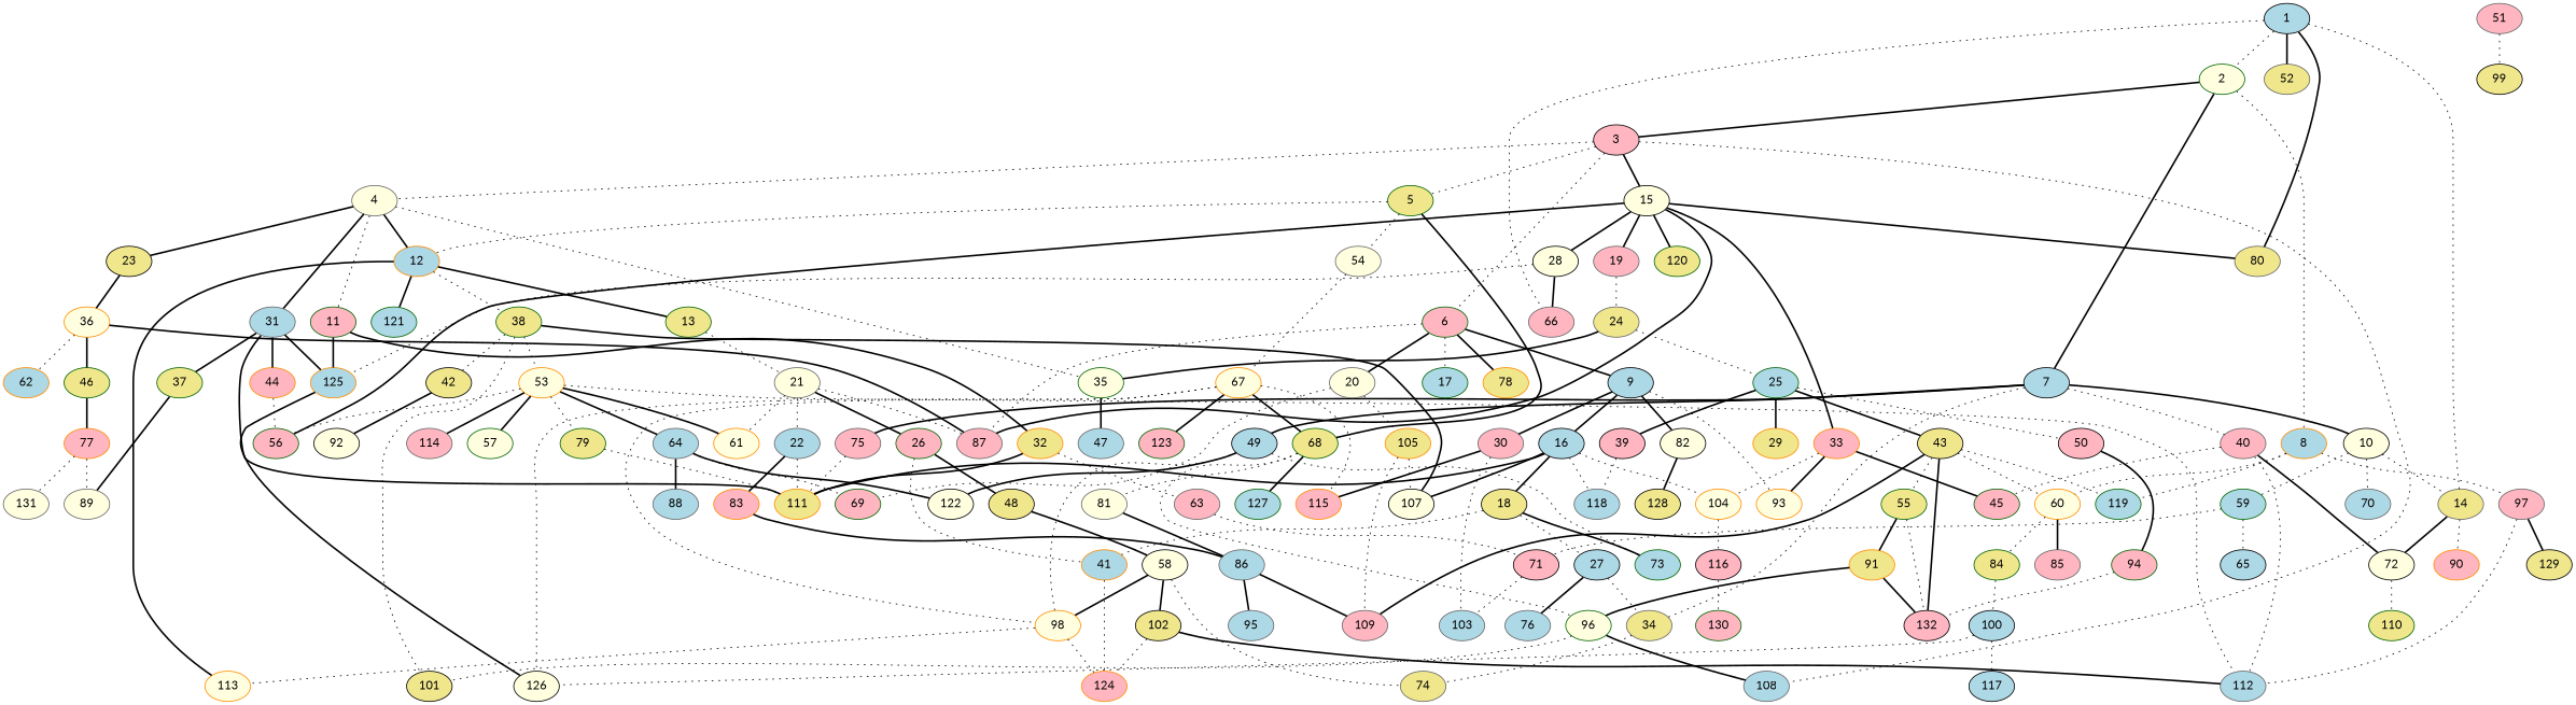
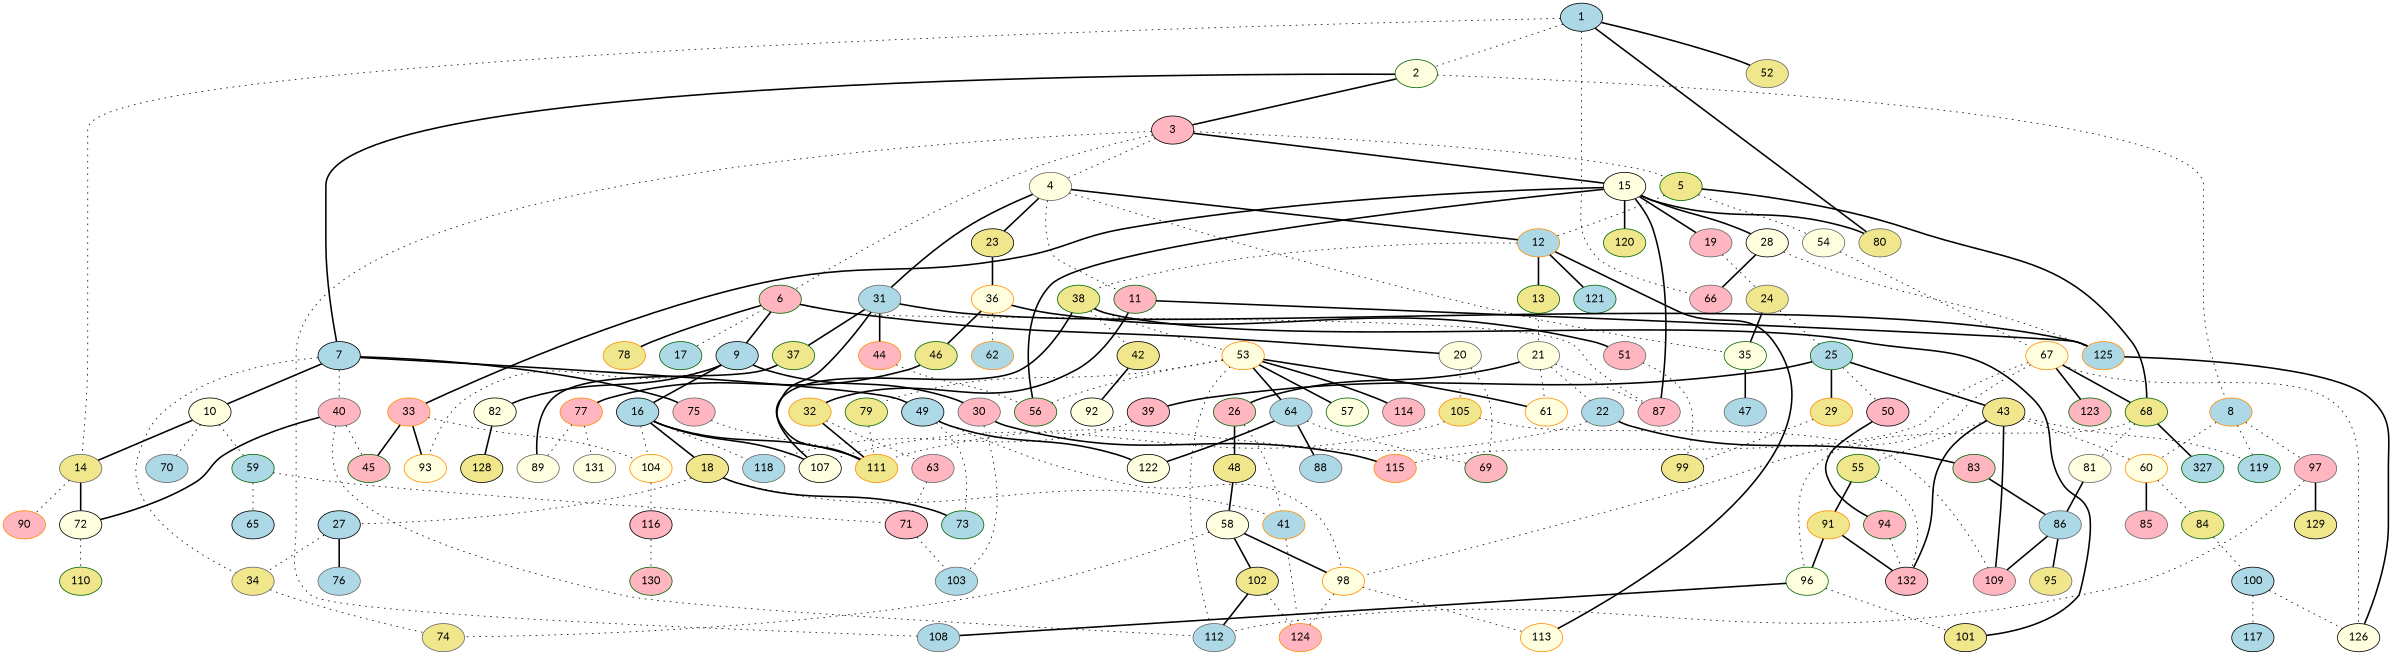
  graph {
    fontname=Lato
    node [color=gray40 fillcolor=lightblue fontname=Lato style=filled]
    edge [fontname=Lato style=dotted]
    1 [color=black]
    2 [color=darkgreen fillcolor=lightyellow]
    14 [fillcolor=khaki]
    52 [fillcolor=khaki]
    66 [fillcolor=lightpink]
    80 [fillcolor=khaki]
    3 [color=black fillcolor=lightpink]
    7 [color=black]
    8 [color=darkorange]
    72 [color=black fillcolor=lightyellow]
    90 [color=darkorange fillcolor=lightpink]
    4 [fillcolor=lightyellow]
    5 [color=darkgreen fillcolor=khaki]
    6 [color=darkgreen fillcolor=lightpink]
    15 [color=black fillcolor=lightyellow]
    108
    10 [color=black fillcolor=lightyellow]
    34 [fillcolor=khaki]
    40 [fillcolor=lightpink]
    49 [color=black]
    75 [fillcolor=lightpink]
    60 [color=darkorange fillcolor=lightyellow]
    97 [fillcolor=lightpink]
    119 [color=darkgreen]
    11 [color=darkgreen fillcolor=lightpink]
    12 [color=darkorange]
    23 [color=black fillcolor=khaki]
    31
    35 [color=darkgreen fillcolor=lightyellow]
    54 [fillcolor=lightyellow]
    68 [color=darkgreen fillcolor=khaki]
    9 [color=black]
    17 [color=darkgreen]
    20 [fillcolor=lightyellow]
    78 [color=darkorange fillcolor=khaki]
    87 [fillcolor=lightpink]
    19 [fillcolor=lightpink]
    28 [color=black fillcolor=lightyellow]
    33 [color=darkorange fillcolor=lightpink]
    56 [color=darkgreen fillcolor=lightpink]
    120 [color=darkgreen fillcolor=khaki]
    32 [color=darkorange fillcolor=khaki]
    125 [color=darkorange]
    13 [color=darkgreen fillcolor=khaki]
    38 [color=darkgreen fillcolor=khaki]
    113 [color=darkorange fillcolor=lightyellow]
    121 [color=darkgreen]
    36 [color=darkorange fillcolor=lightyellow]
    111 [color=darkorange fillcolor=khaki]
    37 [color=darkgreen fillcolor=khaki]
    44 [color=darkorange fillcolor=lightpink]
    47
    67 [color=darkorange fillcolor=lightyellow]
    81 [fillcolor=lightyellow]
    96 [color=darkgreen fillcolor=lightyellow]
-   127 [color=darkgreen]
+   127 [color=darkgreen label=327]
    16 [color=black]
    30 [fillcolor=lightpink]
    82 [color=black fillcolor=lightyellow]
    93 [color=darkorange fillcolor=lightyellow]
    69 [color=darkgreen fillcolor=lightpink]
    105 [color=darkorange fillcolor=khaki]
    59 [color=darkgreen]
    70
    74 [fillcolor=khaki]
    45 [color=darkgreen fillcolor=lightpink]
    112
    73 [color=darkgreen]
    98 [color=darkorange fillcolor=lightyellow]
    122 [color=black fillcolor=lightyellow]
    84 [color=darkgreen fillcolor=khaki]
    85 [fillcolor=lightpink]
    129 [color=black fillcolor=khaki]
    18 [color=black fillcolor=khaki]
    104 [color=darkorange fillcolor=lightyellow]
    107 [color=black fillcolor=lightyellow]
    118
    103
    115 [color=darkorange fillcolor=lightpink]
    128 [color=black fillcolor=khaki]
    65 [color=black]
    71 [color=black fillcolor=lightpink]
    63 [fillcolor=lightpink]
    126 [color=black fillcolor=lightyellow]
    21 [fillcolor=lightyellow]
    42 [color=black fillcolor=khaki]
    53 [color=darkorange fillcolor=lightyellow]
    101 [color=black fillcolor=khaki]
    22
    26 [color=darkgreen fillcolor=lightpink]
    61 [color=darkorange fillcolor=lightyellow]
    110 [color=darkgreen fillcolor=khaki]
    24 [fillcolor=khaki]
    27 [color=black]
    41 [color=darkorange]
    116 [color=black fillcolor=lightpink]
    76
    124 [color=darkorange fillcolor=lightpink]
    25 [color=darkgreen]
    109 [fillcolor=lightpink]
-   83 [color=darkorange fillcolor=lightpink]
+   83 [color=darkgreen fillcolor=lightpink]
    48 [color=black fillcolor=khaki]
    86
    46 [color=darkgreen fillcolor=khaki]
    51 [fillcolor=lightpink]
    62 [color=darkorange]
    29 [color=darkorange fillcolor=khaki]
    39 [color=black fillcolor=lightpink]
    43 [color=black fillcolor=khaki]
    50 [color=black fillcolor=lightpink]
    99 [color=black fillcolor=khaki]
    55 [color=darkgreen fillcolor=khaki]
    132 [color=black fillcolor=lightpink]
    94 [color=darkgreen fillcolor=lightpink]
    58 [color=black fillcolor=lightyellow]
    89 [fillcolor=lightyellow]
    77 [color=darkorange fillcolor=lightpink]
    92 [color=black fillcolor=lightyellow]
    57 [color=darkgreen fillcolor=lightyellow]
    64
    79 [color=darkgreen fillcolor=khaki]
    114 [fillcolor=lightpink]
    91 [color=darkorange fillcolor=khaki]
    131 [fillcolor=lightyellow]
    102 [color=black fillcolor=khaki]
    88
    123 [color=darkgreen fillcolor=lightpink]
    100 [color=black]
-   95
+   95 [fillcolor=khaki]
    117 [color=black]
    130 [color=darkgreen fillcolor=lightpink]
    1 -- 2
    1 -- 14
    1 -- 52 [style=bold]
    1 -- 66
    1 -- 80 [style=bold]
    2 -- 3 [style=bold]
    2 -- 7 [style=bold]
    2 -- 8
    14 -- 72 [style=bold]
    14 -- 90
    3 -- 4
    3 -- 5
    3 -- 6
    3 -- 15 [style=bold]
    3 -- 108
    7 -- 10 [style=bold]
    7 -- 34
    7 -- 40
    7 -- 49 [style=bold]
    7 -- 75 [style=bold]
    8 -- 60
    8 -- 97
    8 -- 119
    72 -- 110
    4 -- 11
    4 -- 12 [style=bold]
    4 -- 23 [style=bold]
    4 -- 31 [style=bold]
    4 -- 35
    5 -- 12
    5 -- 54
    5 -- 68 [style=bold]
    6 -- 9 [style=bold]
    6 -- 17
    6 -- 20 [style=bold]
    6 -- 78 [style=bold]
    6 -- 87
    15 -- 80 [style=bold]
    15 -- 87 [style=bold]
    15 -- 19 [style=bold]
    15 -- 28 [style=bold]
    15 -- 33 [style=bold]
    15 -- 56 [style=bold]
    15 -- 120 [style=bold]
-   10 -- 14
+   10 -- 14 [style=bold]
    10 -- 59
    10 -- 70
    34 -- 74
    40 -- 72 [style=bold]
    40 -- 45
    40 -- 112
    49 -- 73
    49 -- 98
    49 -- 122 [style=bold]
    75 -- 111
    60 -- 84
    60 -- 85 [style=bold]
    97 -- 112
    97 -- 129 [style=bold]
    11 -- 32 [style=bold]
    11 -- 125 [style=bold]
    12 -- 13 [style=bold]
    12 -- 38
    12 -- 113 [style=bold]
    12 -- 121 [style=bold]
    23 -- 36 [style=bold]
    31 -- 125 [style=bold]
    31 -- 111 [style=bold]
    31 -- 37 [style=bold]
    31 -- 44 [style=bold]
    35 -- 47 [style=bold]
    54 -- 67
    68 -- 81
    68 -- 96
    68 -- 127 [style=bold]
    9 -- 16 [style=bold]
    9 -- 30 [style=bold]
    9 -- 82 [style=bold]
    9 -- 93
    20 -- 69
    20 -- 105
    19 -- 24
    28 -- 66 [style=bold]
    28 -- 125
    33 -- 93 [style=bold]
    33 -- 45 [style=bold]
    33 -- 104
    32 -- 111 [style=bold]
    32 -- 63
    125 -- 126 [style=bold]
    13 -- 21
    38 -- 107 [style=bold]
    38 -- 42
    38 -- 53
-   38 -- 101
+   38 -- 101 [style=bold]
    36 -- 46 [style=bold]
-   36 -- 87 [style=bold]
+   36 -- 51 [style=bold]
    36 -- 62
    37 -- 89 [style=bold]
    44 -- 56
    67 -- 68 [style=bold]
    67 -- 98
    67 -- 115
    67 -- 126
    67 -- 123 [style=bold]
    81 -- 86 [style=bold]
    96 -- 108 [style=bold]
    96 -- 101
    16 -- 111 [style=bold]
    16 -- 18 [style=bold]
    16 -- 104
    16 -- 107 [style=bold]
    16 -- 118
    30 -- 103
    30 -- 115 [style=bold]
    82 -- 128 [style=bold]
    105 -- 107
    105 -- 109
    59 -- 65
    59 -- 71
    98 -- 113
    98 -- 124
    84 -- 100
    18 -- 73 [style=bold]
    18 -- 27
    18 -- 41
    104 -- 116
    71 -- 103
    63 -- 71
    21 -- 87
    21 -- 22
    21 -- 26 [style=bold]
    21 -- 61
    42 -- 92 [style=bold]
    53 -- 56
    53 -- 112
    53 -- 61 [style=bold]
    53 -- 57 [style=bold]
    53 -- 64 [style=bold]
    53 -- 79
    53 -- 114 [style=bold]
    22 -- 111
    22 -- 83 [style=bold]
    26 -- 41
    26 -- 48 [style=bold]
    24 -- 35 [style=bold]
    24 -- 25
    27 -- 34
    27 -- 76 [style=bold]
    41 -- 124
    116 -- 130
    25 -- 29 [style=bold]
    25 -- 39 [style=bold]
    25 -- 43 [style=bold]
    25 -- 50
    83 -- 86 [style=bold]
    48 -- 58 [style=bold]
    86 -- 109 [style=bold]
    86 -- 95 [style=bold]
    46 -- 77 [style=bold]
    51 -- 99
+   29 -- 99
    39 -- 118
    43 -- 60
    43 -- 119
    43 -- 109 [style=bold]
    43 -- 55
    43 -- 132 [style=bold]
    50 -- 94 [style=bold]
    55 -- 132
    55 -- 91 [style=bold]
    94 -- 132
    58 -- 74
    58 -- 98 [style=bold]
    58 -- 102 [style=bold]
    77 -- 89
    77 -- 131
    64 -- 69
    64 -- 122 [style=bold]
    64 -- 88 [style=bold]
    79 -- 111
    91 -- 96 [style=bold]
    91 -- 132 [style=bold]
    102 -- 112 [style=bold]
    102 -- 124
    100 -- 126
    100 -- 117
  }
